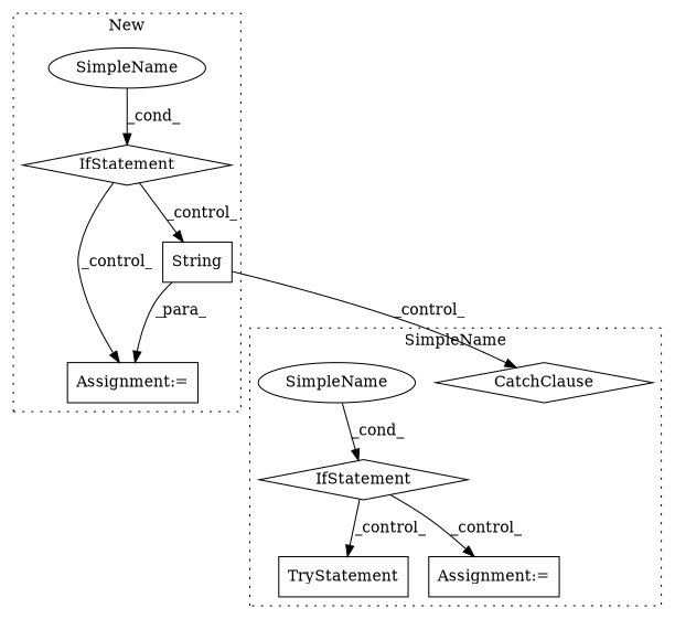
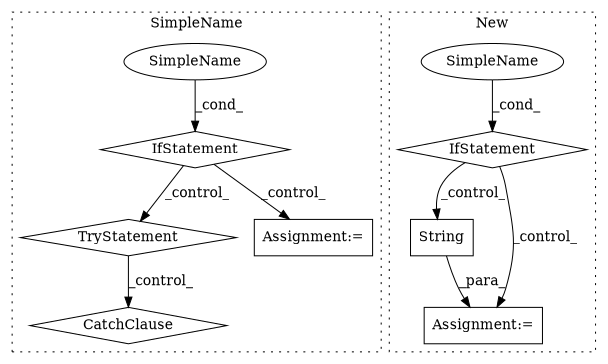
  digraph {
    node [a=42 l="4,2" shape=diamond]
-   n1 [a=54 l=4 label=TryStatement s=11088 shape=box]
+   n1 [a=54 l=4 label=TryStatement s=11088]
    n2 [a=12 l="15,2" label=CatchClause s="11274,11312"]
    n3 [l=12 label=SimpleName s=11064 shape=ellipse]
    n4 [a=25 label=IfStatement s="11060,11076"]
    n5 [a=7 l=1 label="Assignment:=" s=11489 shape=box]
    n6 [a=32 l="7,1" label=String s="11306,11489" shape=box]
    n7 [a=25 label=IfStatement s="11001,11047"]
    n8 [label=SimpleName shape=ellipse l=""]
    n9 [a=7 l=1 label="Assignment:=" s=11305 shape=box]
    subgraph cluster_1 {
      label=SimpleName
      style=dotted
      n1
      n2
      n3
      n4
      n5
    }
    subgraph cluster_2 {
      label=New
      style=dotted
      n6
      n7
      n8
      n9
    }
-   n6 -> n2 [label=_control_]
+   n1 -> n2 [label=_control_]
    n3 -> n4 [label=_cond_]
    n4 -> n1 [label=_control_]
    n4 -> n5 [label=_control_]
    n6 -> n9 [label=_para_]
    n7 -> n6 [label=_control_]
    n7 -> n9 [label=_control_]
    n8 -> n7 [label=_cond_]
  }
